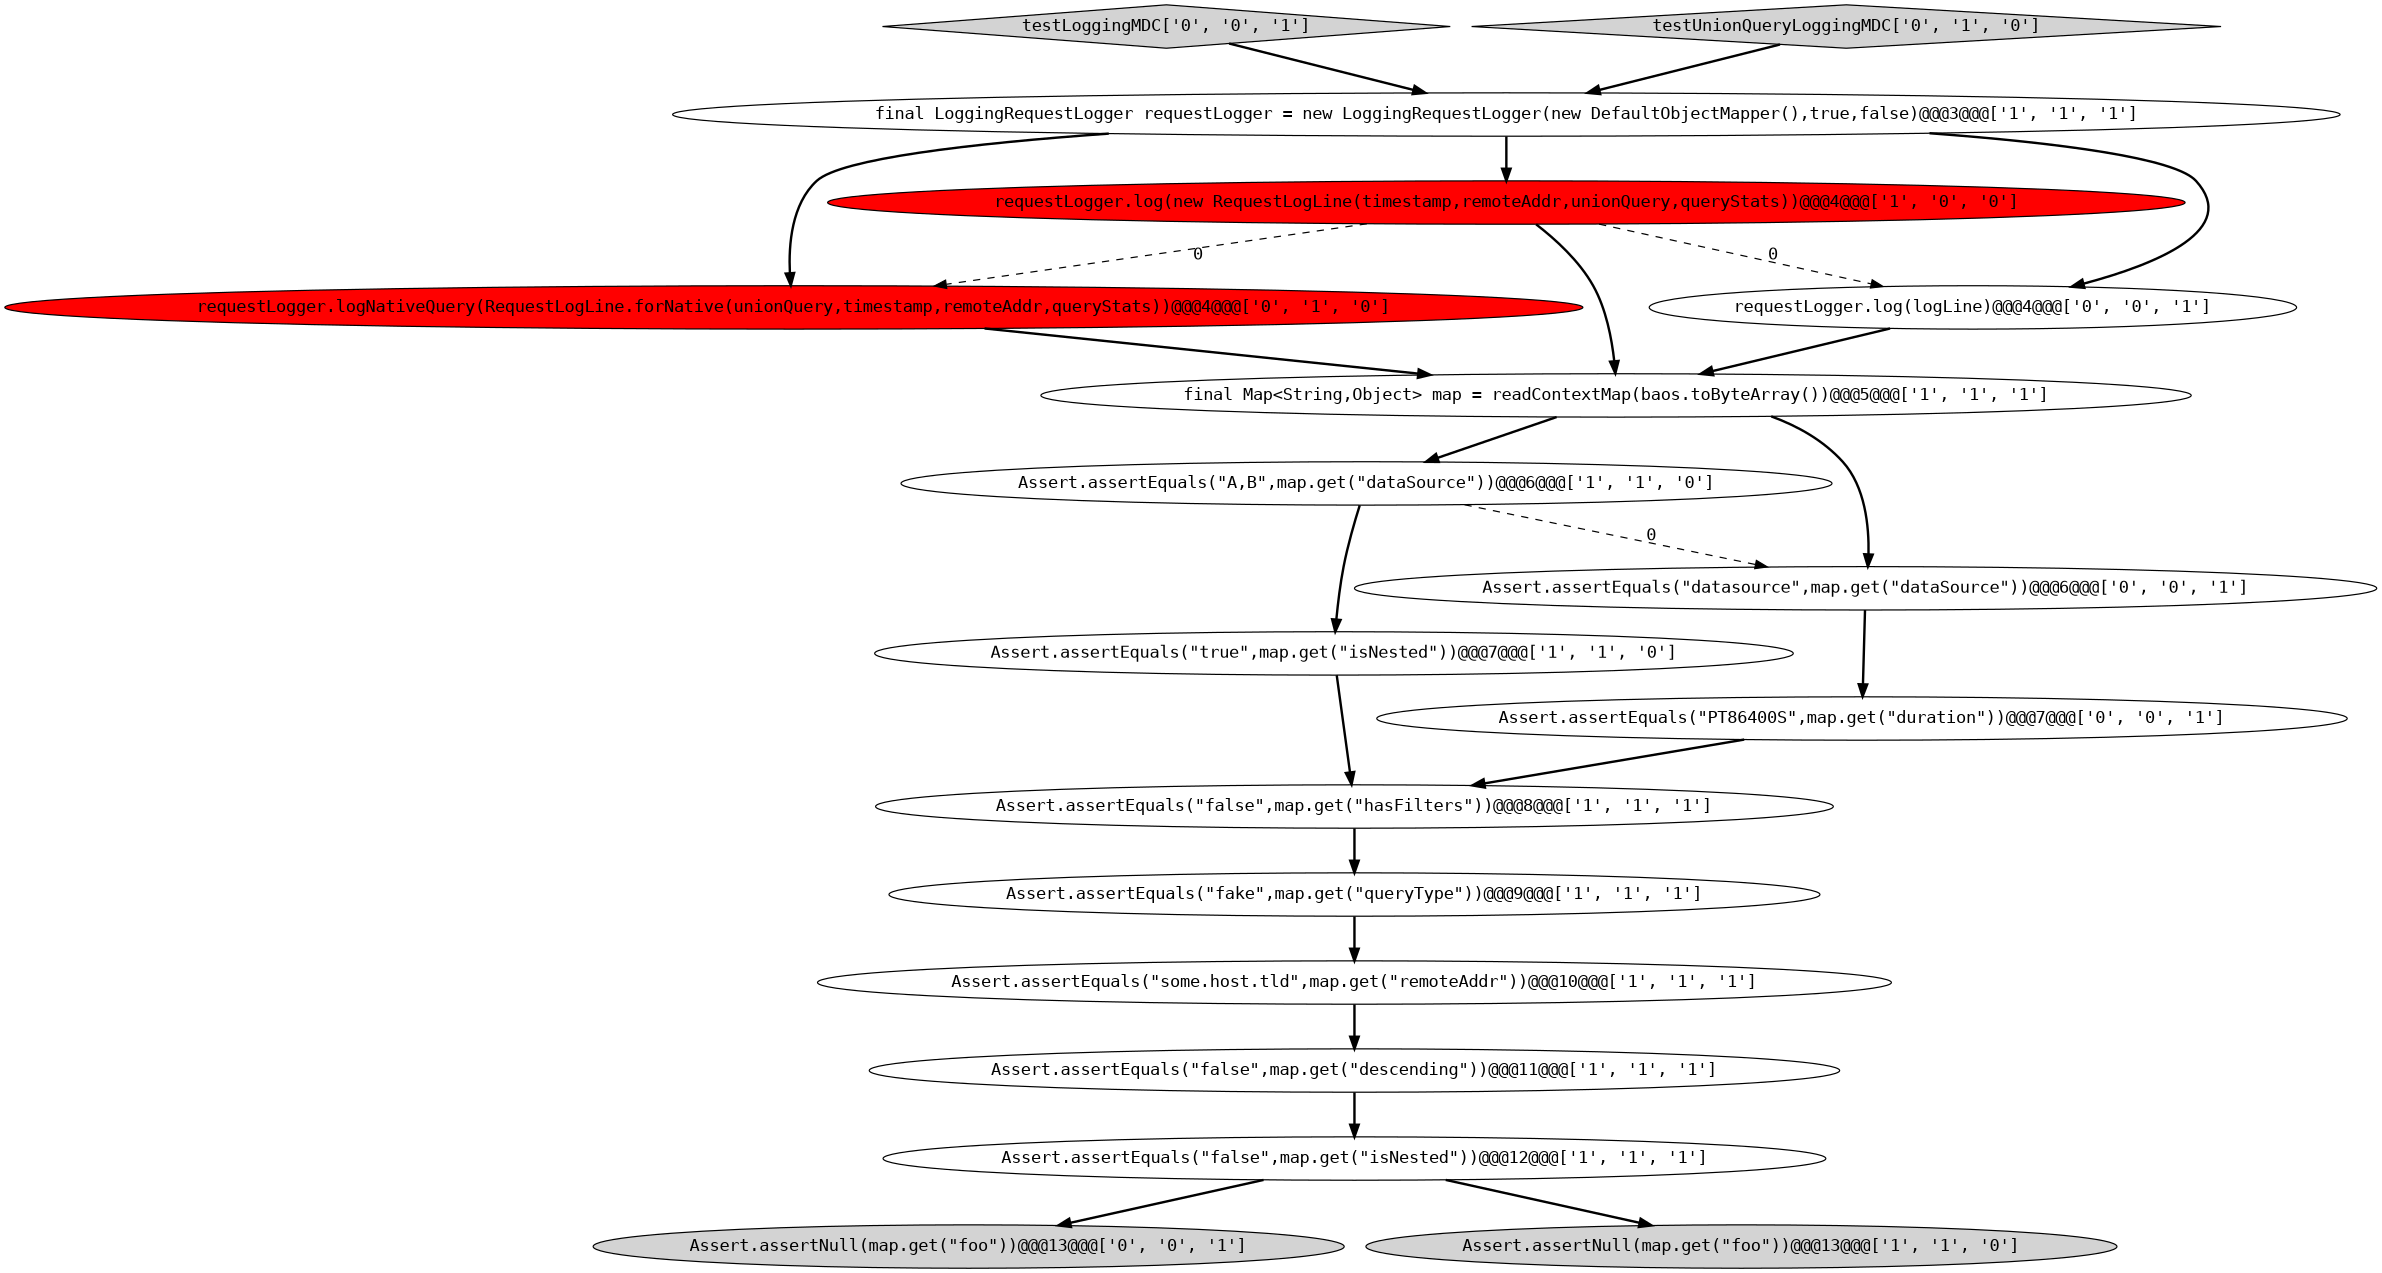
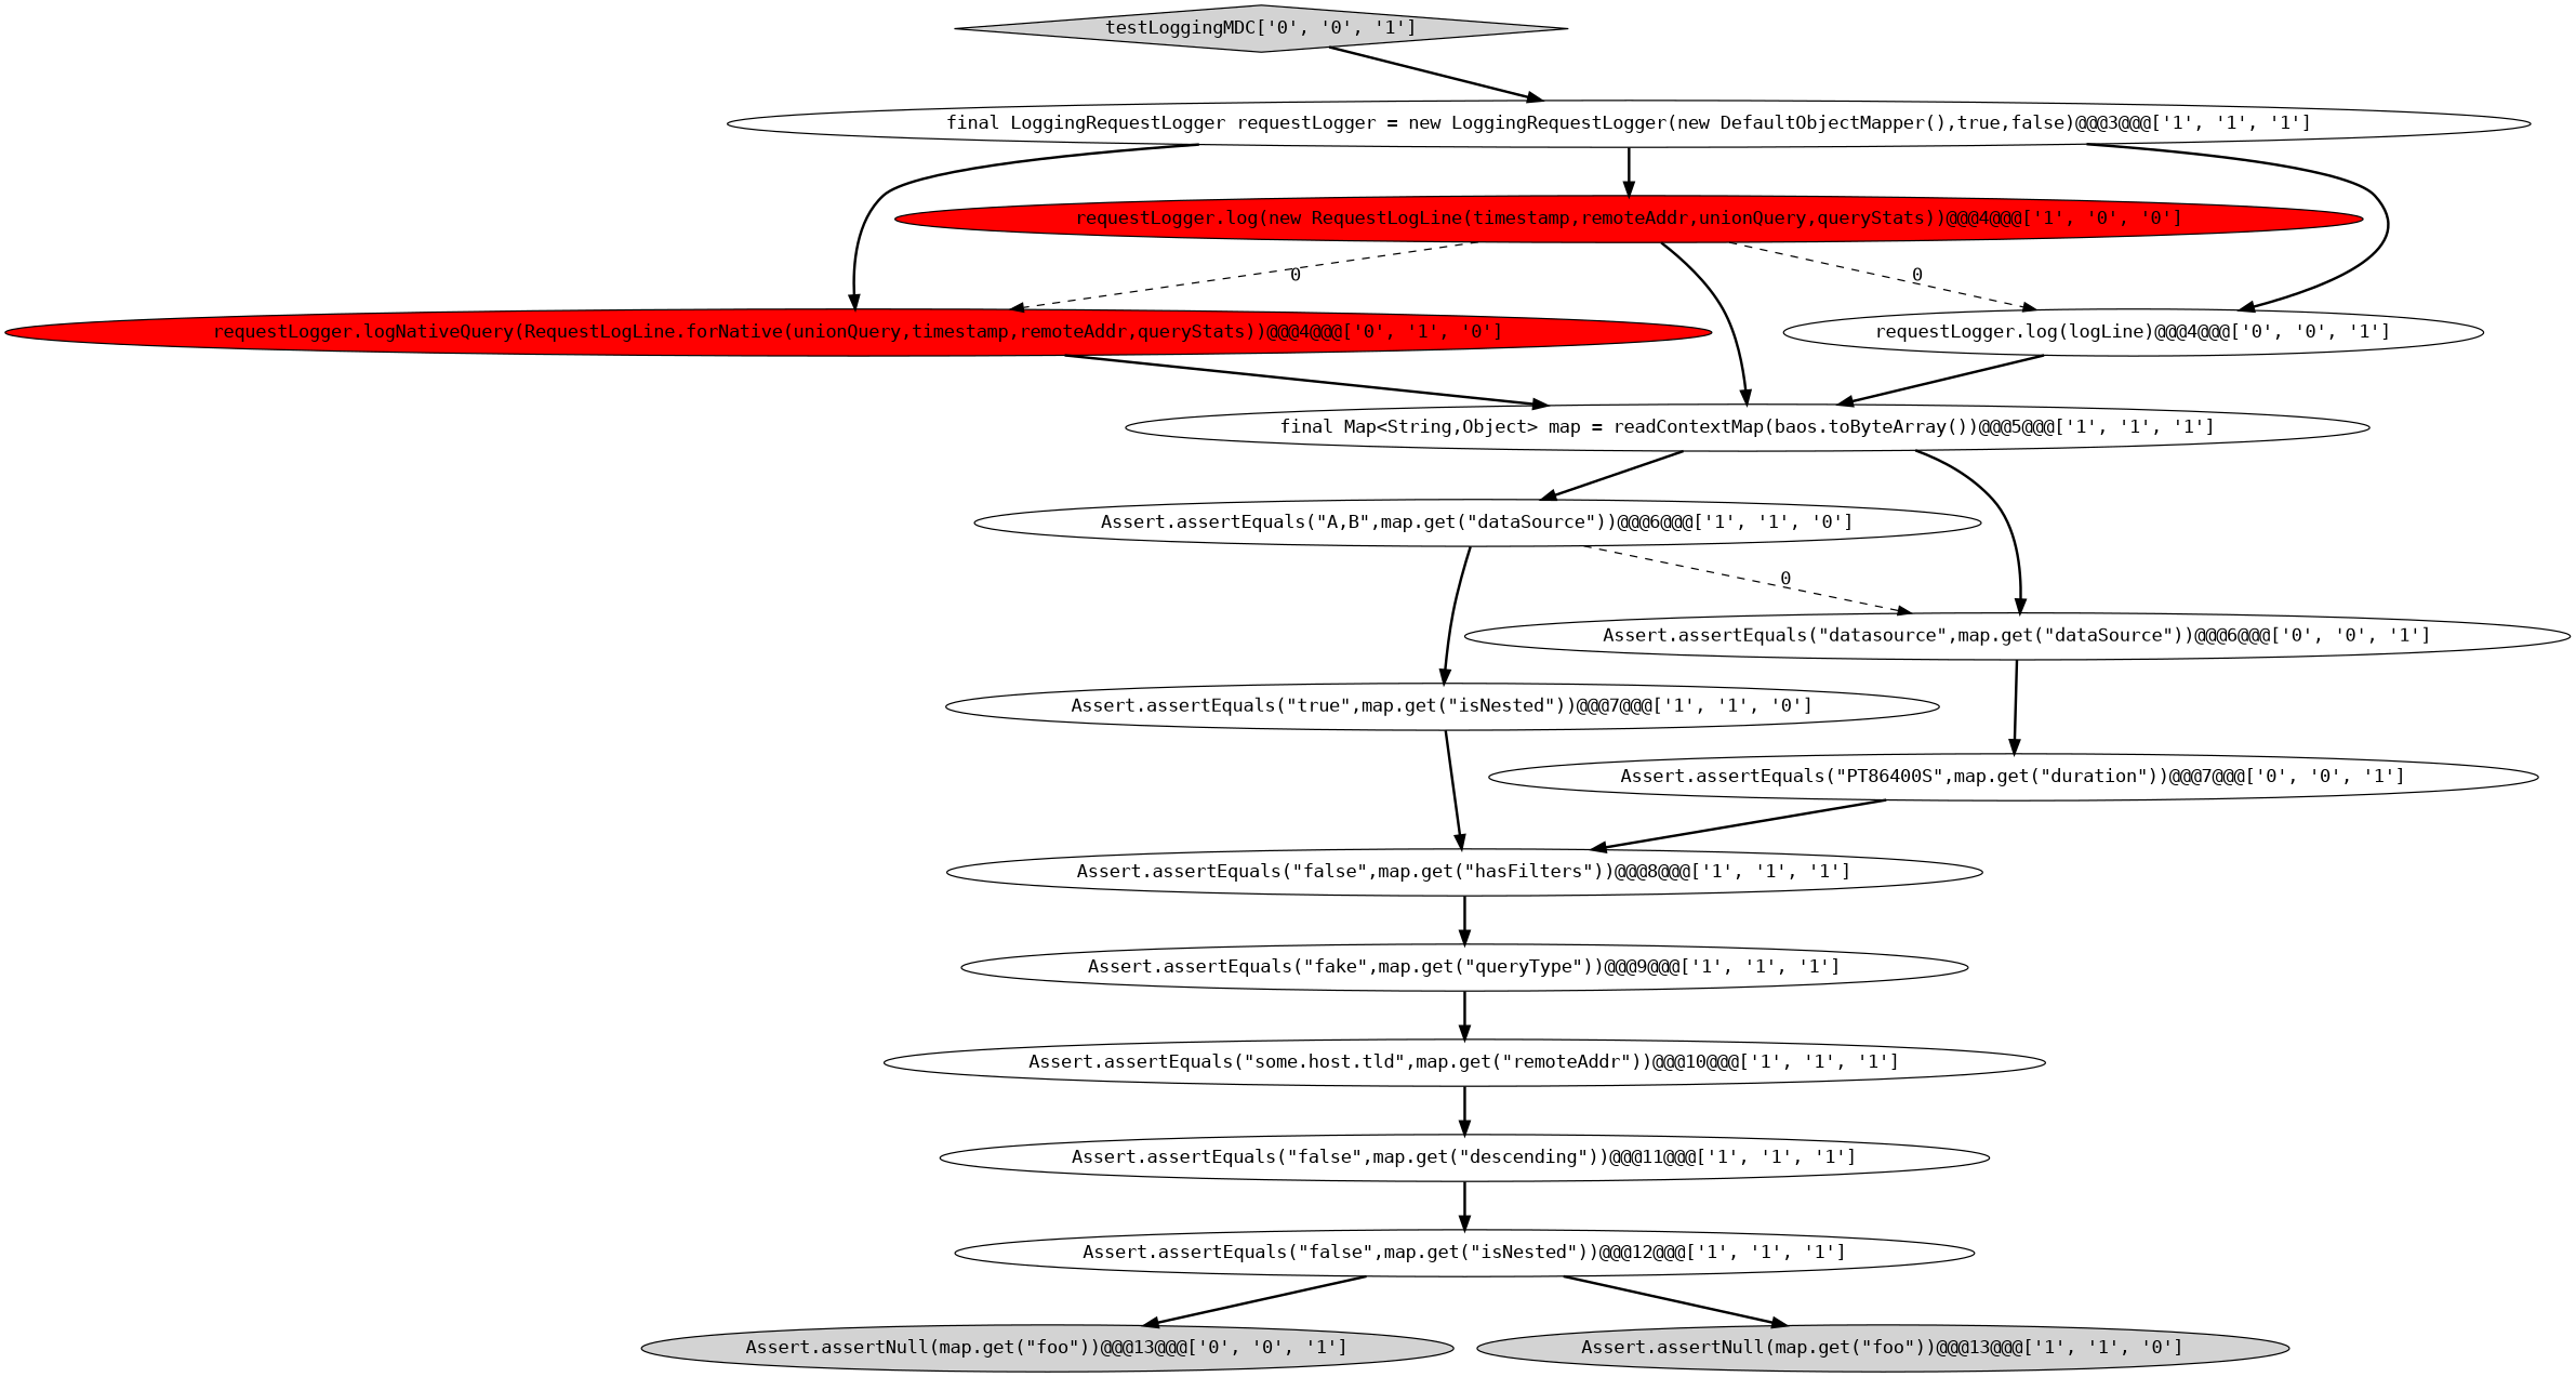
  digraph {
    fontname="DejaVu Sans Mono"
    node [fillcolor=white fontname="DejaVu Sans Mono" shape=ellipse style=filled]
    edge [fontname="DejaVu Sans Mono" style=bold]
    n1 [fillcolor=lightgray label="Assert.assertNull(map.get(\"foo\"))@@@13@@@['0', '0', '1']"]
    n2 [label="Assert.assertEquals(\"false\",map.get(\"hasFilters\"))@@@8@@@['1', '1', '1']"]
    n3 [label="Assert.assertEquals(\"fake\",map.get(\"queryType\"))@@@9@@@['1', '1', '1']"]
    n4 [label="Assert.assertEquals(\"some.host.tld\",map.get(\"remoteAddr\"))@@@10@@@['1', '1', '1']"]
    n5 [label="Assert.assertEquals(\"false\",map.get(\"descending\"))@@@11@@@['1', '1', '1']"]
    n6 [label="Assert.assertEquals(\"false\",map.get(\"isNested\"))@@@12@@@['1', '1', '1']"]
    n7 [fillcolor=lightgray label="Assert.assertNull(map.get(\"foo\"))@@@13@@@['1', '1', '0']"]
    n8 [fillcolor=red label="requestLogger.log(new RequestLogLine(timestamp,remoteAddr,unionQuery,queryStats))@@@4@@@['1', '0', '0']"]
    n9 [label="final Map<String,Object> map = readContextMap(baos.toByteArray())@@@5@@@['1', '1', '1']"]
    n10 [label="requestLogger.log(logLine)@@@4@@@['0', '0', '1']"]
    n11 [fillcolor=red label="requestLogger.logNativeQuery(RequestLogLine.forNative(unionQuery,timestamp,remoteAddr,queryStats))@@@4@@@['0', '1', '0']"]
    n12 [label="Assert.assertEquals(\"A,B\",map.get(\"dataSource\"))@@@6@@@['1', '1', '0']"]
    n13 [label="Assert.assertEquals(\"datasource\",map.get(\"dataSource\"))@@@6@@@['0', '0', '1']"]
    n14 [label="Assert.assertEquals(\"true\",map.get(\"isNested\"))@@@7@@@['1', '1', '0']"]
    n15 [label="Assert.assertEquals(\"PT86400S\",map.get(\"duration\"))@@@7@@@['0', '0', '1']"]
    n16 [fillcolor=lightgray label="testLoggingMDC['0', '0', '1']" shape=diamond]
    n17 [label="final LoggingRequestLogger requestLogger = new LoggingRequestLogger(new DefaultObjectMapper(),true,false)@@@3@@@['1', '1', '1']"]
-   n18 [fillcolor=lightgray label="testUnionQueryLoggingMDC['0', '1', '0']" shape=diamond]
    n2 -> n3
    n3 -> n4
    n4 -> n5
    n5 -> n6
    n6 -> n1
    n6 -> n7
    n8 -> n9
    n8 -> n10 [label=0 style=dashed]
    n8 -> n11 [label=0 style=dashed]
    n9 -> n12
    n9 -> n13
    n10 -> n9
    n11 -> n9
    n12 -> n13 [label=0 style=dashed]
    n12 -> n14
    n13 -> n15
    n14 -> n2
    n15 -> n2
    n16 -> n17
    n17 -> n8
    n17 -> n10
    n17 -> n11
-   n18 -> n17
  }
